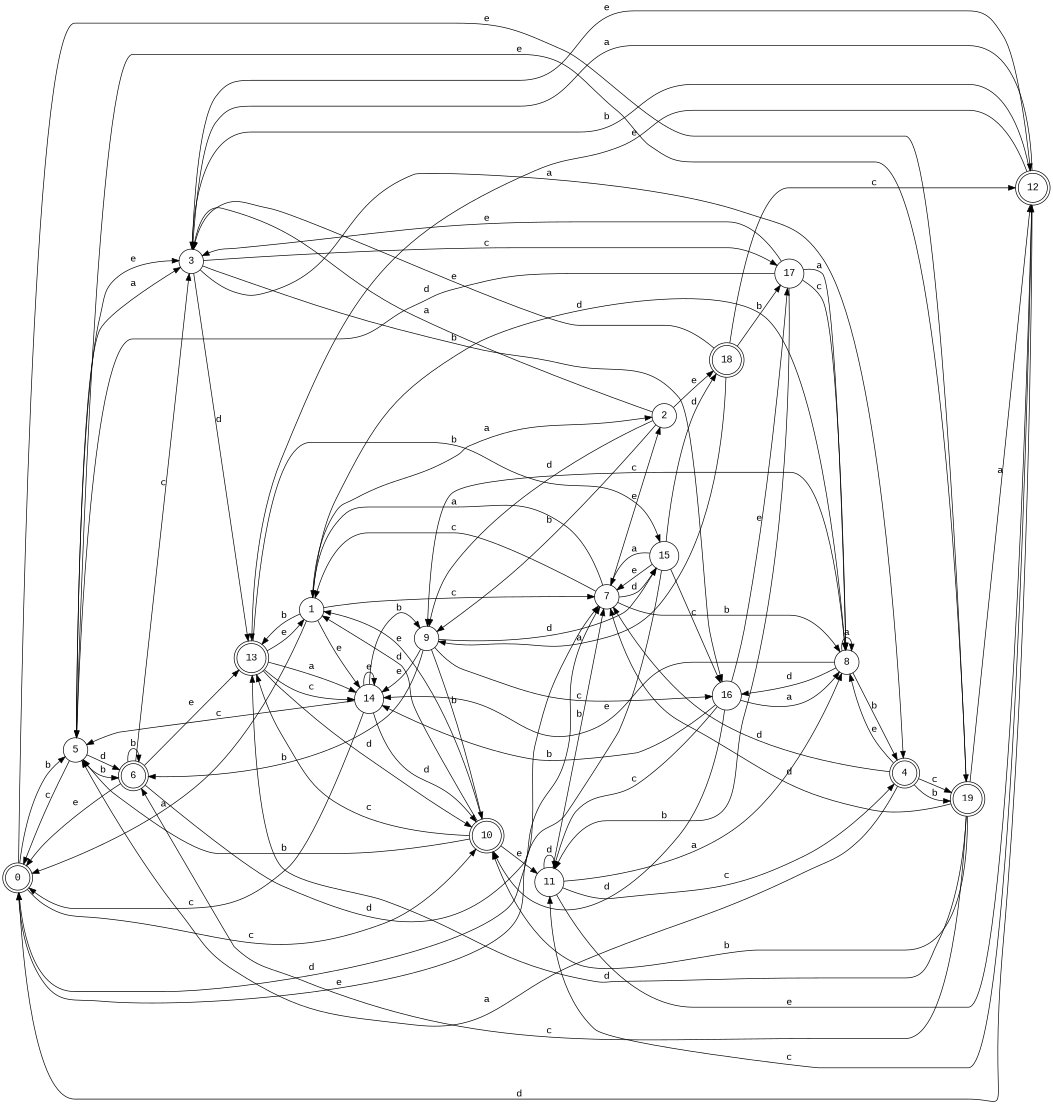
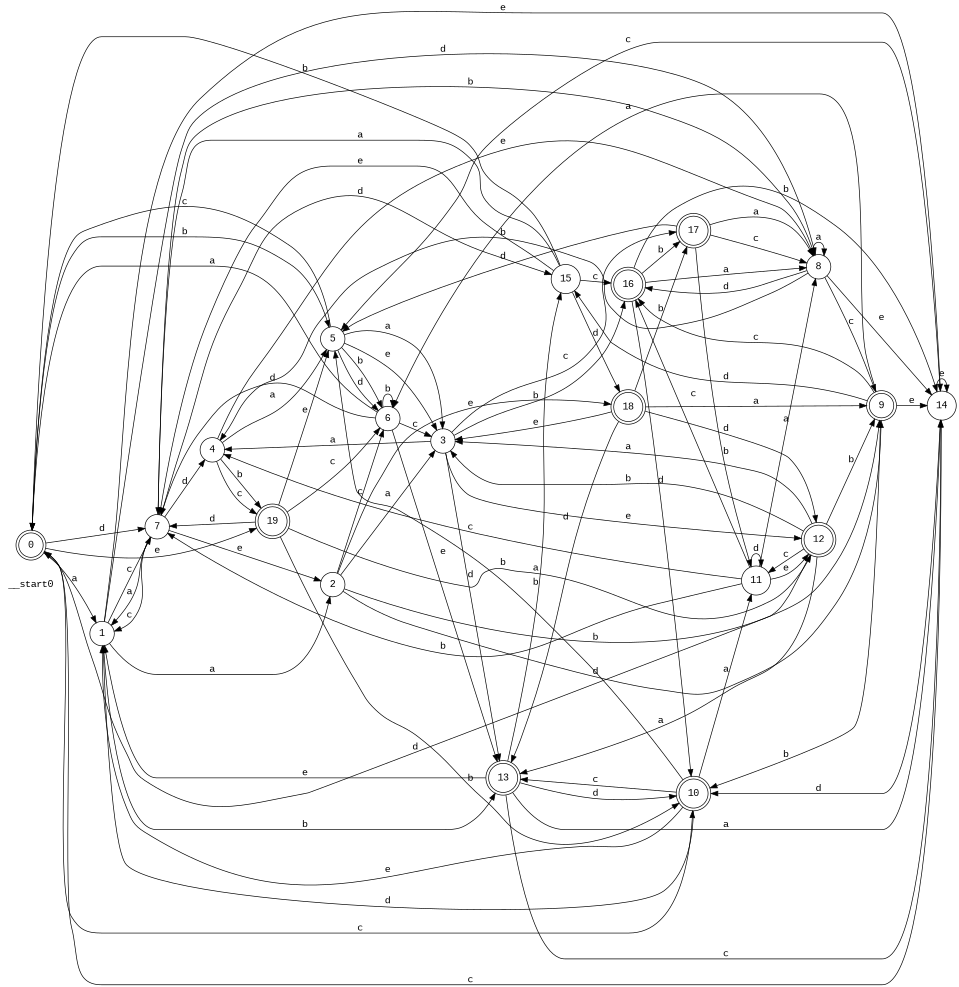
  digraph {
    fontname="Liberation Mono"
    rankdir=LR
    node [fontname="Liberation Mono" shape=circle color=black fillcolor=white style=filled]
    edge [fontname="Liberation Mono"]
+   __start0 [shape=none color="" fillcolor="" style=""]
    n2 [label=0 shape=doublecircle style="rounded,filled"]
    n3 [label=1]
    n4 [label=5]
    n5 [label=7]
    n6 [label=10 shape=doublecircle style="rounded,filled"]
    n7 [label=19 shape=doublecircle style="rounded,filled"]
    n8 [label=2]
    n9 [label=8]
    n10 [label=13 shape=doublecircle style="rounded,filled"]
    n11 [label=14 style="rounded,filled"]
    n12 [label=3 style="rounded,filled"]
-   n13 [label=6 shape=doublecircle]
+   n13 [label=6]
    n14 [label=15]
    n15 [label=11]
    n16 [label=12 shape=doublecircle style="rounded,filled"]
-   n17 [label=9]
+   n17 [label=9 shape=doublecircle]
    n18 [label=18 shape=doublecircle style="rounded,filled"]
-   n19 [label=4 shape=doublecircle]
-   n20 [label=16]
-   n21 [label=17 style="rounded,filled"]
-   n3 -> n2 [label=a]
+   n19 [label=4]
+   n20 [label=16 shape=doublecircle]
+   n21 [label=17 shape=doublecircle style="rounded,filled"]
+   n2 -> n3 [label=a]
    n2 -> n4 [label=b]
    n2 -> n5 [label=d]
    n2 -> n6 [label=c]
    n2 -> n7 [label=e]
    n3 -> n5 [label=c]
    n3 -> n8 [label=a]
    n3 -> n9 [label=d]
    n3 -> n10 [label=b]
    n3 -> n11 [label=e]
    n4 -> n2 [label=c]
    n4 -> n12 [label=a]
    n4 -> n12 [label=e]
    n4 -> n13 [label=b]
    n4 -> n13 [label=d]
    n5 -> n3 [label=a]
    n5 -> n3 [label=c]
    n5 -> n8 [label=e]
    n5 -> n9 [label=b]
    n5 -> n14 [label=d]
    n6 -> n3 [label=d]
    n6 -> n3 [label=e]
    n6 -> n4 [label=b]
    n6 -> n10 [label=c]
-   n6 -> n15 [label=e]
+   n6 -> n15 [label=a]
    n7 -> n4 [label=e]
    n7 -> n5 [label=d]
    n7 -> n6 [label=b]
    n7 -> n13 [label=c]
    n7 -> n16 [label=a]
    n8 -> n12 [label=a]
+   n8 -> n13 [label=c]
    n8 -> n17 [label=b]
    n8 -> n17 [label=d]
    n8 -> n18 [label=e]
    n9 -> n9 [label=a]
    n9 -> n11 [label=e]
    n9 -> n17 [label=c]
    n9 -> n19 [label=b]
    n9 -> n20 [label=d]
    n10 -> n3 [label=e]
    n10 -> n6 [label=d]
    n10 -> n11 [label=a]
    n10 -> n11 [label=c]
    n10 -> n14 [label=b]
    n11 -> n2 [label=c]
    n11 -> n4 [label=c]
    n11 -> n6 [label=d]
    n11 -> n11 [label=e]
-   n11 -> n17 [label=b]
+   n16 -> n17 [label=b]
    n12 -> n10 [label=d]
    n12 -> n16 [label=e]
    n12 -> n19 [label=a]
    n12 -> n20 [label=b]
    n12 -> n21 [label=c]
-   n13 -> n2 [label=e]
+   n13 -> n2 [label=a]
    n13 -> n5 [label=d]
    n13 -> n10 [label=e]
    n13 -> n12 [label=c]
    n13 -> n13 [label=b]
-   n14 -> n2 [label=e]
+   n14 -> n2 [label=b]
    n14 -> n5 [label=a]
    n14 -> n5 [label=e]
    n14 -> n18 [label=d]
    n14 -> n20 [label=c]
    n15 -> n5 [label=b]
    n15 -> n9 [label=a]
    n15 -> n15 [label=d]
    n15 -> n16 [label=e]
    n15 -> n19 [label=c]
    n16 -> n2 [label=d]
-   n16 -> n10 [label=e]
+   n16 -> n10 [label=a]
    n16 -> n12 [label=a]
    n16 -> n12 [label=b]
    n16 -> n15 [label=c]
    n17 -> n6 [label=b]
    n17 -> n11 [label=e]
-   n17 -> n13 [label=b]
+   n17 -> n13 [label=a]
    n17 -> n14 [label=d]
    n17 -> n20 [label=c]
-   n7 -> n10 [label=d]
+   n18 -> n10 [label=d]
    n18 -> n12 [label=e]
-   n18 -> n16 [label=c]
+   n18 -> n16 [label=d]
    n18 -> n17 [label=a]
    n18 -> n21 [label=b]
    n19 -> n4 [label=a]
-   n19 -> n5 [label=d]
+   n5 -> n19 [label=d]
    n19 -> n7 [label=b]
    n19 -> n7 [label=c]
    n19 -> n9 [label=e]
    n20 -> n6 [label=d]
    n20 -> n9 [label=a]
    n20 -> n11 [label=b]
-   n20 -> n15 [label=c]
-   n20 -> n21 [label=e]
+   n15 -> n20 [label=c]
+   n20 -> n21 [label=b]
    n21 -> n4 [label=d]
    n21 -> n9 [label=a]
    n21 -> n9 [label=c]
-   n21 -> n12 [label=e]
    n21 -> n15 [label=b]
  }
